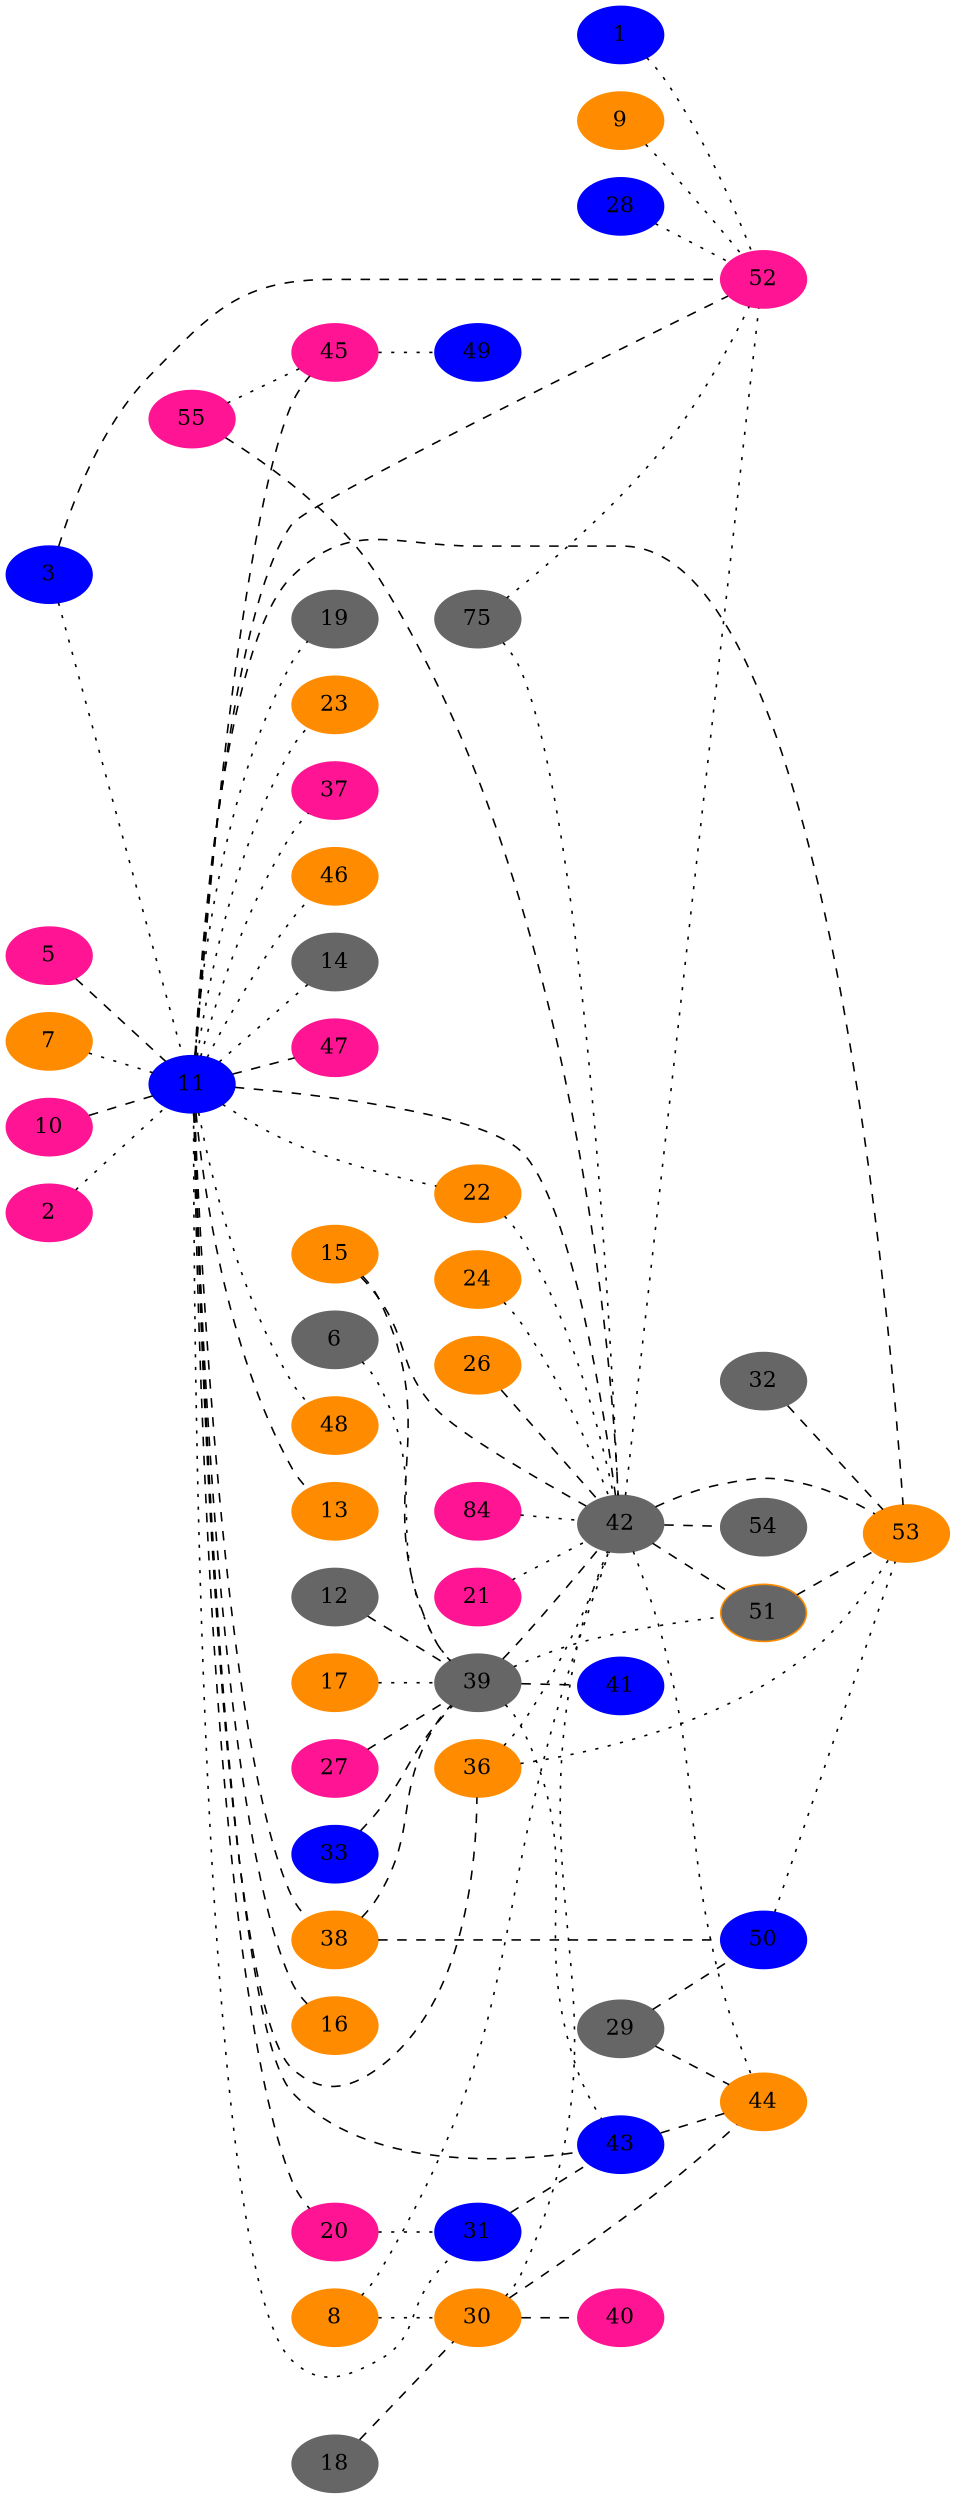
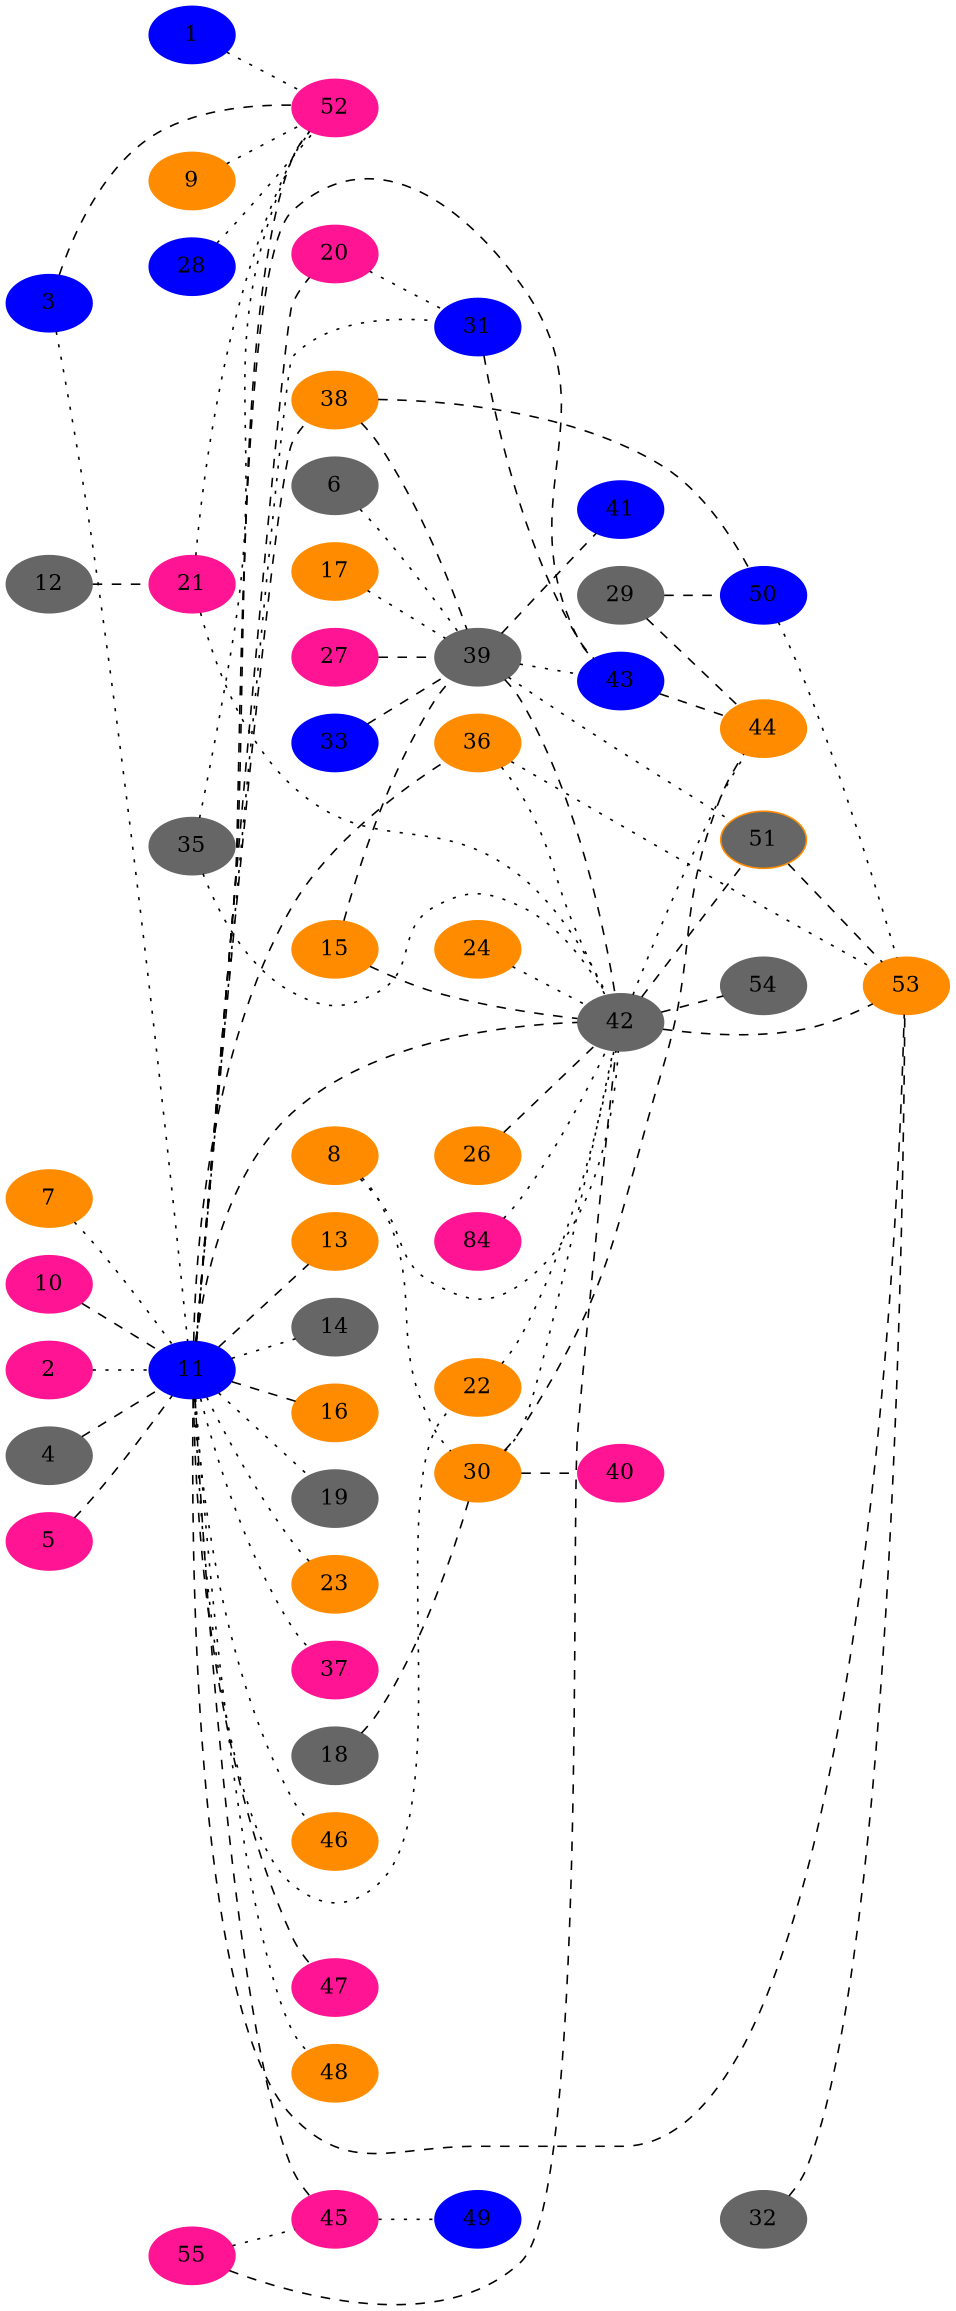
  graph {
    rankdir=LR
    node [color=darkorange style=filled]
    edge [style=dashed weight=1.0]
    1 [color=blue]
    52 [color=deeppink]
    2 [color=deeppink]
    11 [color=blue]
    42 [color=gray40]
    13
    14 [color=gray40]
    16
    19 [color=gray40]
    20 [color=deeppink]
    22
    23
    31 [color=blue]
    36
    37 [color=deeppink]
    38
    43 [color=blue]
    45 [color=deeppink]
    46
    47 [color=deeppink]
    48
    53
    3 [color=blue]
+   4 [color=gray40]
    5 [color=deeppink]
    6 [color=gray40]
    39 [color=gray40]
    41 [color=blue]
    51 [fillcolor=gray40]
    7
    8
    30
    44
    40 [color=deeppink]
    54 [color=gray40]
    9
    10 [color=deeppink]
    50 [color=blue]
    49 [color=blue]
    12 [color=gray40]
    15
    17
    18 [color=gray40]
    21 [color=deeppink]
    24
    n46 [color=deeppink label=55]
    26
    27 [color=deeppink]
    28 [color=blue]
    29 [color=gray40]
    32 [color=gray40]
    33 [color=blue]
    n53 [color=deeppink label=84]
-   35 [color=gray40 label=75]
+   35 [color=gray40]
    1 -- 52 [style=dotted]
    2 -- 11 [style=dotted]
    11 -- 52
    11 -- 42
    11 -- 13
    11 -- 14 [style=dotted]
    11 -- 16
    11 -- 19 [style=dotted]
    11 -- 20
    11 -- 22 [style=dotted]
    11 -- 23 [style=dotted]
    11 -- 31 [style=dotted]
    11 -- 36
    11 -- 37 [style=dotted]
    11 -- 38
    11 -- 43
    11 -- 45
    11 -- 46 [style=dotted]
    11 -- 47
    11 -- 48 [style=dotted]
    11 -- 53
-   42 -- 52 [style=dotted]
+   21 -- 52 [style=dotted]
    42 -- 53
    42 -- 51 [weight=2.0]
    42 -- 44 [style=dotted]
    42 -- 54
    20 -- 31 [style=dotted]
    22 -- 42 [style=dotted]
    31 -- 43
    36 -- 42 [style=dotted]
    36 -- 53 [style=dotted]
    38 -- 39
    38 -- 50
    43 -- 44
    45 -- 49 [style=dotted]
    3 -- 52
    3 -- 11 [style=dotted]
+   4 -- 11
    5 -- 11
    6 -- 39 [style=dotted]
    39 -- 42
    39 -- 43 [style=dotted]
    39 -- 41
    39 -- 51 [style=dotted weight=2.0]
    51 -- 53
    7 -- 11 [style=dotted]
    8 -- 42 [style=dotted]
    8 -- 30 [style=dotted]
    30 -- 42 [style=dotted weight=2.0]
    30 -- 44
    30 -- 40
    9 -- 52 [style=dotted]
    10 -- 11
    50 -- 53 [style=dotted]
-   12 -- 39
+   12 -- 21
    15 -- 42
    15 -- 39
    17 -- 39 [style=dotted]
    18 -- 30
    21 -- 42 [style=dotted]
    24 -- 42 [style=dotted]
    n46 -- 42
    n46 -- 45 [style=dotted]
    26 -- 42
    27 -- 39
    28 -- 52 [style=dotted]
    29 -- 44
    29 -- 50
    32 -- 53
    33 -- 39
    n53 -- 42 [style=dotted]
    35 -- 52 [style=dotted]
    35 -- 42 [style=dotted]
  }
